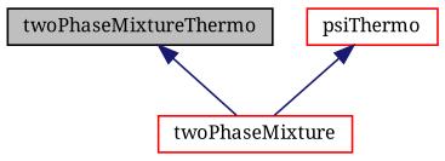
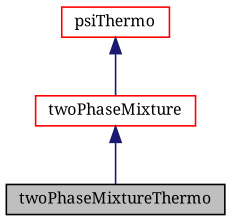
  digraph {
    fontname="Noto Serif"
    node [color=red fontname="Noto Serif" fontsize=10 shape=record]
    edge [color=midnightblue dir=back fontname="Noto Serif" fontsize=10 labelfontname=Helvetica labelfontsize=10 style=solid]
    n1 [color=black fillcolor=grey75 fontcolor=black height=0.2 label=twoPhaseMixtureThermo style=filled width=0.4]
    n2 [height=0.2 label=psiThermo width=0.4]
    n3 [height=0.2 label=twoPhaseMixture width=0.4]
    n2 -> n3
-   n1 -> n3
+   n3 -> n1
  }
